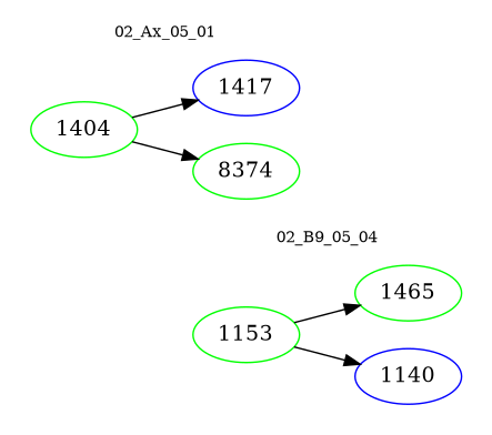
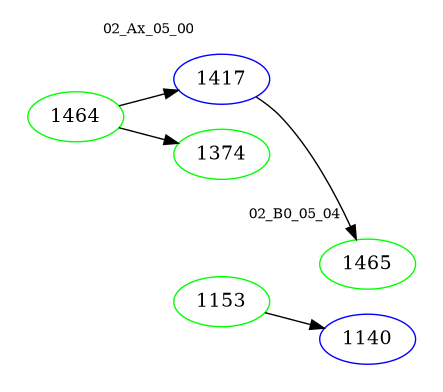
  digraph {
    rankdir=LR
    node [color=green]
    edge [color=black]
-   n1 [label=1404]
-   n2 [label=8374]
+   n1 [label=1464]
+   n2 [label=1374]
    n3 [color=blue label=1417]
    n4 [label=1153]
    n5 [color=blue label=1140]
    n6 [label=1465]
    subgraph cluster_1 {
      color=white
      fontsize=10
-     label="02_Ax_05_01"
+     label="02_Ax_05_00"
      n1
      n2
      n3
    }
    subgraph cluster_2 {
      color=white
      fontsize=10
-     label="02_B9_05_04"
+     label="02_B0_05_04"
      n4
      n5
      n6
    }
    n1 -> n2
    n1 -> n3
    n4 -> n5
-   n4 -> n6
+   n3 -> n6
  }
